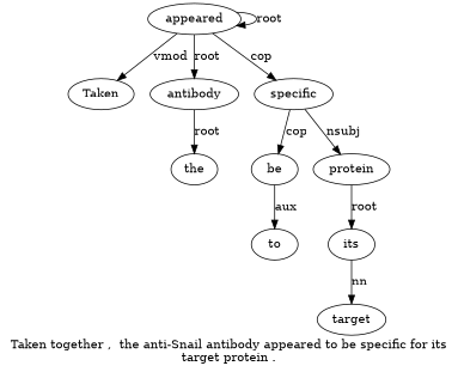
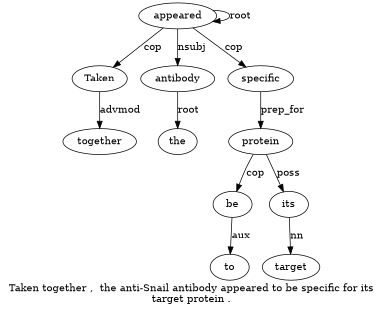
  digraph {
    label="Taken together ,  the anti-Snail antibody appeared to be specific for its\ntarget protein ."
    node [fillcolor=white style=filled]
    n1 [label=appeared]
    n2 [label=Taken]
    n3 [label=antibody]
    n4 [label=specific]
+   n5 [label=together]
    n6 [label=the]
    n7 [label=be]
    n8 [label=protein]
    n9 [label=to]
    n10 [label=its]
    n11 [label=target]
    n1 -> n1 [label=root]
-   n1 -> n2 [label=vmod]
-   n1 -> n3 [label=root]
+   n1 -> n2 [label=cop]
+   n1 -> n3 [label=nsubj]
    n1 -> n4 [label=cop]
+   n2 -> n5 [label=advmod]
    n3 -> n6 [label=root]
-   n4 -> n7 [label=cop]
-   n4 -> n8 [label=nsubj]
+   n8 -> n7 [label=cop]
+   n4 -> n8 [label=prep_for]
    n7 -> n9 [label=aux]
-   n8 -> n10 [label=root]
+   n8 -> n10 [label=poss]
    n10 -> n11 [label=nn]
  }
